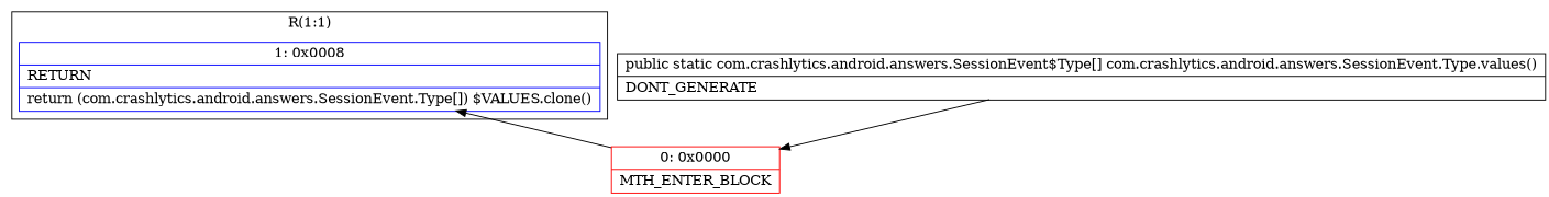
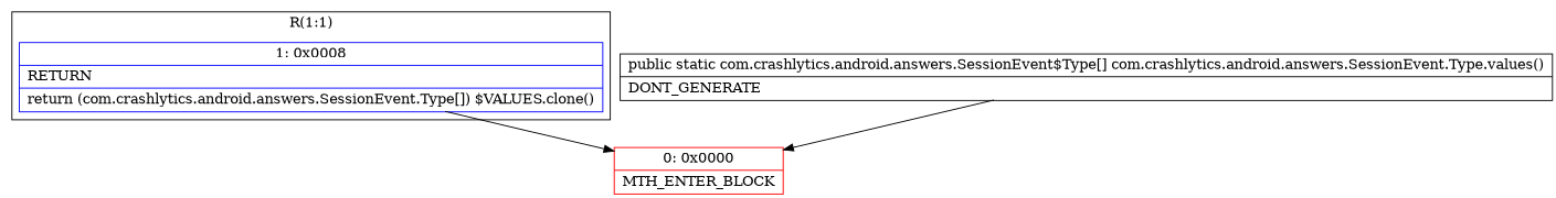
  digraph {
    fontname="DejaVu Serif"
    node [shape=record fontname="DejaVu Serif"]
    edge [fontname="DejaVu Serif"]
    n1 [color=blue label="{1\:\ 0x0008|RETURN\l|return (com.crashlytics.android.answers.SessionEvent.Type[]) $VALUES.clone()\l}"]
    n2 [color=red label="{0\:\ 0x0000|MTH_ENTER_BLOCK\l}"]
    n3 [label="{public static com.crashlytics.android.answers.SessionEvent$Type[] com.crashlytics.android.answers.SessionEvent.Type.values()  | DONT_GENERATE\l}"]
    subgraph cluster_1 {
      label="R(1:1)"
      n1
    }
-   n2 -> n1
+   n1 -> n2
    n3 -> n2
  }
